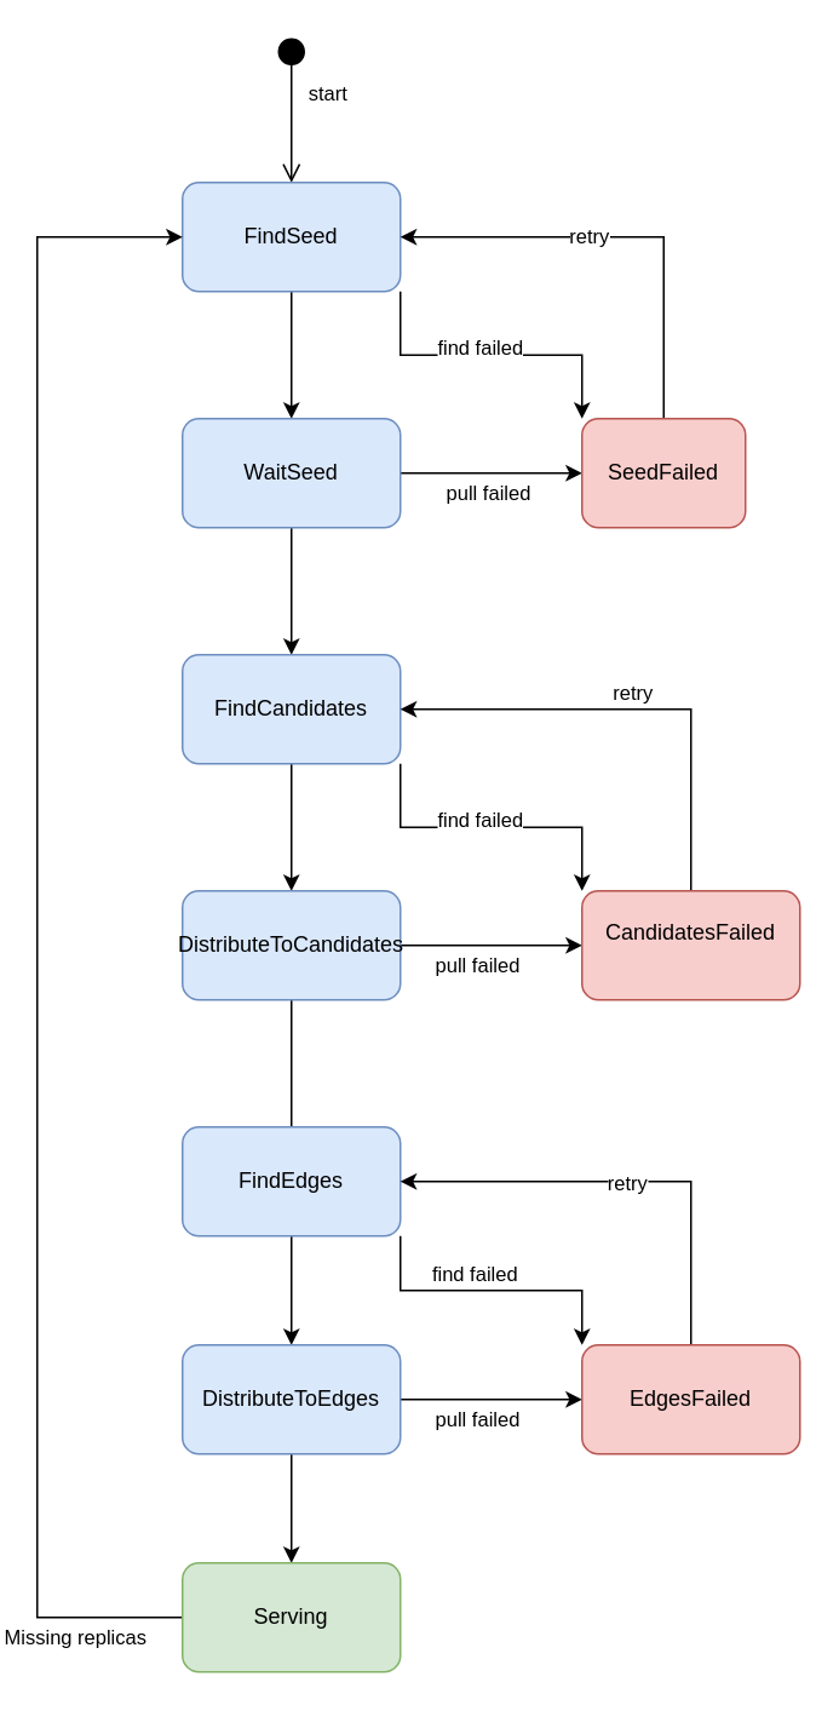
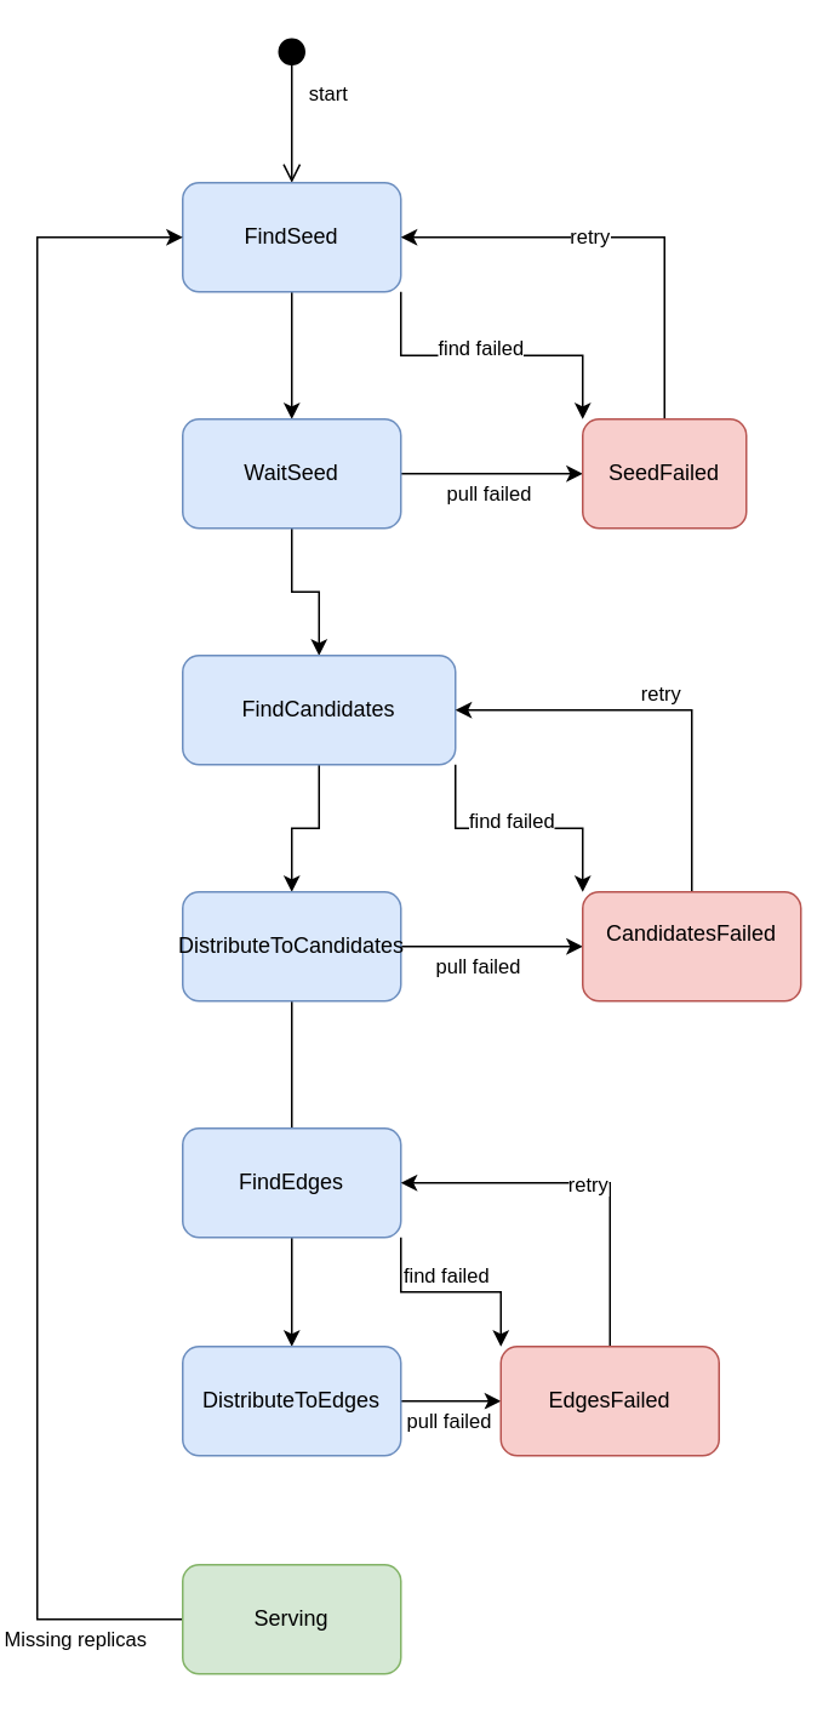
  <mxCell id="0" />
  <mxCell id="1" parent="0" />
  <mxCell id="2" value="start" style="html=1;verticalAlign=bottom;startArrow=circle;startFill=1;endArrow=open;startSize=6;endSize=8;edgeStyle=elbowEdgeStyle;elbow=vertical;curved=0;rounded=0;entryX=0.5;entryY=0;entryDx=0;entryDy=0;" edge="1" parent="1" target="6"><mxGeometry y="20" width="80" relative="1" as="geometry"><mxPoint x="160" y="20" as="sourcePoint" /><mxPoint x="160" y="110" as="targetPoint" /><mxPoint as="offset" /></mxGeometry></mxCell>
  <mxCell id="3" style="edgeStyle=orthogonalEdgeStyle;rounded=0;orthogonalLoop=1;jettySize=auto;html=1;exitX=0.5;exitY=1;exitDx=0;exitDy=0;" edge="1" parent="1" source="6" target="10"><mxGeometry relative="1" as="geometry" /></mxCell>
  <mxCell id="4" style="edgeStyle=orthogonalEdgeStyle;rounded=0;orthogonalLoop=1;jettySize=auto;html=1;exitX=1;exitY=1;exitDx=0;exitDy=0;entryX=0;entryY=0;entryDx=0;entryDy=0;" edge="1" parent="1" source="6" target="17"><mxGeometry relative="1" as="geometry" /></mxCell>
  <mxCell id="5" value="find failed" style="edgeLabel;html=1;align=center;verticalAlign=middle;resizable=0;points=[];" vertex="1" connectable="0" parent="4"><mxGeometry x="-0.2" y="1" relative="1" as="geometry"><mxPoint x="10" y="-4" as="offset" /></mxGeometry></mxCell>
  <mxCell id="6" value="FindSeed&lt;br style=&quot;border-color: var(--border-color);&quot;&gt;" style="rounded=1;whiteSpace=wrap;html=1;fillColor=#dae8fc;strokeColor=#6c8ebf;" vertex="1" parent="1"><mxGeometry x="100" y="100" width="120" height="60" as="geometry" /></mxCell>
  <mxCell id="7" style="edgeStyle=orthogonalEdgeStyle;rounded=0;orthogonalLoop=1;jettySize=auto;html=1;" edge="1" parent="1" source="10" target="17"><mxGeometry relative="1" as="geometry" /></mxCell>
  <mxCell id="8" value="pull failed&amp;nbsp;" style="edgeLabel;html=1;align=center;verticalAlign=middle;resizable=0;points=[];" vertex="1" connectable="0" parent="7"><mxGeometry x="-0.273" y="-1" relative="1" as="geometry"><mxPoint x="13" y="9" as="offset" /></mxGeometry></mxCell>
  <mxCell id="9" style="edgeStyle=orthogonalEdgeStyle;rounded=0;orthogonalLoop=1;jettySize=auto;html=1;exitX=0.5;exitY=1;exitDx=0;exitDy=0;" edge="1" parent="1" source="10" target="14"><mxGeometry relative="1" as="geometry" /></mxCell>
  <mxCell id="10" value="WaitSeed&lt;br style=&quot;border-color: var(--border-color);&quot;&gt;" style="rounded=1;whiteSpace=wrap;html=1;fillColor=#dae8fc;strokeColor=#6c8ebf;" vertex="1" parent="1"><mxGeometry x="100" y="230" width="120" height="60" as="geometry" /></mxCell>
  <mxCell id="11" style="edgeStyle=orthogonalEdgeStyle;rounded=0;orthogonalLoop=1;jettySize=auto;html=1;exitX=0.5;exitY=1;exitDx=0;exitDy=0;" edge="1" parent="1" source="14" target="21"><mxGeometry relative="1" as="geometry" /></mxCell>
  <mxCell id="12" style="edgeStyle=orthogonalEdgeStyle;rounded=0;orthogonalLoop=1;jettySize=auto;html=1;exitX=1;exitY=1;exitDx=0;exitDy=0;entryX=0;entryY=0;entryDx=0;entryDy=0;" edge="1" parent="1" source="14" target="35"><mxGeometry relative="1" as="geometry" /></mxCell>
  <mxCell id="13" value="find failed" style="edgeLabel;html=1;align=center;verticalAlign=middle;resizable=0;points=[];" vertex="1" connectable="0" parent="12"><mxGeometry x="-0.143" y="-2" relative="1" as="geometry"><mxPoint x="5" y="-7" as="offset" /></mxGeometry></mxCell>
- <mxCell id="14" value="FindCandidates&lt;br style=&quot;border-color: var(--border-color);&quot;&gt;" style="rounded=1;whiteSpace=wrap;html=1;fillColor=#dae8fc;strokeColor=#6c8ebf;" vertex="1" parent="1"><mxGeometry x="100" y="360" width="120" height="60" as="geometry" /></mxCell>
+ <mxCell id="14" value="FindCandidates&lt;br style=&quot;border-color: var(--border-color);&quot;&gt;" style="rounded=1;whiteSpace=wrap;html=1;fillColor=#dae8fc;strokeColor=#6c8ebf;" vertex="1" parent="1"><mxGeometry x="100" y="360" width="150" height="60" as="geometry" /></mxCell>
  <mxCell id="15" style="edgeStyle=orthogonalEdgeStyle;rounded=0;orthogonalLoop=1;jettySize=auto;html=1;exitX=0.5;exitY=0;exitDx=0;exitDy=0;entryX=1;entryY=0.5;entryDx=0;entryDy=0;" edge="1" parent="1" source="17" target="6"><mxGeometry relative="1" as="geometry" /></mxCell>
  <mxCell id="16" value="retry" style="edgeLabel;html=1;align=center;verticalAlign=middle;resizable=0;points=[];" vertex="1" connectable="0" parent="15"><mxGeometry x="0.157" y="-1" relative="1" as="geometry"><mxPoint as="offset" /></mxGeometry></mxCell>
  <mxCell id="17" value="SeedFailed&lt;br style=&quot;border-color: var(--border-color);&quot;&gt;" style="rounded=1;whiteSpace=wrap;html=1;fillColor=#f8cecc;strokeColor=#b85450;" vertex="1" parent="1"><mxGeometry x="320" y="230" width="90" height="60" as="geometry" /></mxCell>
  <mxCell id="18" style="edgeStyle=orthogonalEdgeStyle;rounded=0;orthogonalLoop=1;jettySize=auto;html=1;endArrow=none;" edge="1" parent="1" source="21" target="25"><mxGeometry relative="1" as="geometry" /></mxCell>
  <mxCell id="19" style="edgeStyle=orthogonalEdgeStyle;rounded=0;orthogonalLoop=1;jettySize=auto;html=1;exitX=1;exitY=0.5;exitDx=0;exitDy=0;entryX=0;entryY=0.5;entryDx=0;entryDy=0;" edge="1" parent="1" source="21" target="35"><mxGeometry relative="1" as="geometry" /></mxCell>
  <mxCell id="20" value="pull failed&amp;nbsp;" style="edgeLabel;html=1;align=center;verticalAlign=middle;resizable=0;points=[];" vertex="1" connectable="0" parent="19"><mxGeometry x="-0.22" y="-3" relative="1" as="geometry"><mxPoint x="4" y="7" as="offset" /></mxGeometry></mxCell>
  <mxCell id="21" value="DistributeToCandidates&lt;br style=&quot;border-color: var(--border-color);&quot;&gt;" style="rounded=1;whiteSpace=wrap;html=1;fillColor=#dae8fc;strokeColor=#6c8ebf;" vertex="1" parent="1"><mxGeometry x="100" y="490" width="120" height="60" as="geometry" /></mxCell>
  <mxCell id="22" style="edgeStyle=orthogonalEdgeStyle;rounded=0;orthogonalLoop=1;jettySize=auto;html=1;exitX=0.5;exitY=1;exitDx=0;exitDy=0;" edge="1" parent="1" source="25" target="29"><mxGeometry relative="1" as="geometry" /></mxCell>
  <mxCell id="23" style="edgeStyle=orthogonalEdgeStyle;rounded=0;orthogonalLoop=1;jettySize=auto;html=1;exitX=1;exitY=1;exitDx=0;exitDy=0;entryX=0;entryY=0;entryDx=0;entryDy=0;" edge="1" parent="1" source="25" target="32"><mxGeometry relative="1" as="geometry" /></mxCell>
  <mxCell id="24" value="find failed" style="edgeLabel;html=1;align=center;verticalAlign=middle;resizable=0;points=[];" vertex="1" connectable="0" parent="23"><mxGeometry x="-0.277" y="1" relative="1" as="geometry"><mxPoint x="12" y="-9" as="offset" /></mxGeometry></mxCell>
  <mxCell id="25" value="FindEdges" style="rounded=1;whiteSpace=wrap;html=1;fillColor=#dae8fc;strokeColor=#6c8ebf;" vertex="1" parent="1"><mxGeometry x="100" y="620" width="120" height="60" as="geometry" /></mxCell>
- <mxCell id="26" style="edgeStyle=orthogonalEdgeStyle;rounded=0;orthogonalLoop=1;jettySize=auto;html=1;exitX=0.5;exitY=1;exitDx=0;exitDy=0;entryX=0.5;entryY=0;entryDx=0;entryDy=0;" edge="1" parent="1" source="29" target="38"><mxGeometry relative="1" as="geometry" /></mxCell>
  <mxCell id="27" style="edgeStyle=orthogonalEdgeStyle;rounded=0;orthogonalLoop=1;jettySize=auto;html=1;" edge="1" parent="1" source="29" target="32"><mxGeometry relative="1" as="geometry" /></mxCell>
  <mxCell id="28" value="pull failed&amp;nbsp;" style="edgeLabel;html=1;align=center;verticalAlign=middle;resizable=0;points=[];" vertex="1" connectable="0" parent="27"><mxGeometry x="-0.3" relative="1" as="geometry"><mxPoint x="8" y="10" as="offset" /></mxGeometry></mxCell>
  <mxCell id="29" value="DistributeToEdges" style="rounded=1;whiteSpace=wrap;html=1;fillColor=#dae8fc;strokeColor=#6c8ebf;" vertex="1" parent="1"><mxGeometry x="100" y="740" width="120" height="60" as="geometry" /></mxCell>
  <mxCell id="30" style="edgeStyle=orthogonalEdgeStyle;rounded=0;orthogonalLoop=1;jettySize=auto;html=1;exitX=0.5;exitY=0;exitDx=0;exitDy=0;entryX=1;entryY=0.5;entryDx=0;entryDy=0;" edge="1" parent="1" source="32" target="25"><mxGeometry relative="1" as="geometry" /></mxCell>
  <mxCell id="31" value="retry" style="edgeLabel;html=1;align=center;verticalAlign=middle;resizable=0;points=[];" vertex="1" connectable="0" parent="30"><mxGeometry x="0.009" relative="1" as="geometry"><mxPoint as="offset" /></mxGeometry></mxCell>
- <mxCell id="32" value="EdgesFailed" style="rounded=1;whiteSpace=wrap;html=1;fillColor=#f8cecc;strokeColor=#b85450;" vertex="1" parent="1"><mxGeometry x="320" y="740" width="120" height="60" as="geometry" /></mxCell>
+ <mxCell id="32" value="EdgesFailed" style="rounded=1;whiteSpace=wrap;html=1;fillColor=#f8cecc;strokeColor=#b85450;" vertex="1" parent="1"><mxGeometry x="275" y="740" width="120" height="60" as="geometry" /></mxCell>
  <mxCell id="33" style="edgeStyle=orthogonalEdgeStyle;rounded=0;orthogonalLoop=1;jettySize=auto;html=1;exitX=0.5;exitY=0;exitDx=0;exitDy=0;entryX=1;entryY=0.5;entryDx=0;entryDy=0;" edge="1" parent="1" source="35" target="14"><mxGeometry relative="1" as="geometry" /></mxCell>
  <mxCell id="34" value="retry" style="edgeLabel;html=1;align=center;verticalAlign=middle;resizable=0;points=[];" vertex="1" connectable="0" parent="33"><mxGeometry x="0.026" y="-1" relative="1" as="geometry"><mxPoint y="-9" as="offset" /></mxGeometry></mxCell>
  <mxCell id="35" value="CandidatesFailed&lt;br&gt;&lt;div style=&quot;border-color: var(--border-color);&quot;&gt;&lt;br style=&quot;border-color: var(--border-color);&quot;&gt;&lt;/div&gt;" style="rounded=1;whiteSpace=wrap;html=1;fillColor=#f8cecc;strokeColor=#b85450;" vertex="1" parent="1"><mxGeometry x="320" y="490" width="120" height="60" as="geometry" /></mxCell>
  <mxCell id="36" style="edgeStyle=orthogonalEdgeStyle;rounded=0;orthogonalLoop=1;jettySize=auto;html=1;exitX=0;exitY=0.5;exitDx=0;exitDy=0;entryX=0;entryY=0.5;entryDx=0;entryDy=0;" edge="1" parent="1" source="38" target="6"><mxGeometry relative="1" as="geometry"><Array as="points"><mxPoint x="20" y="890" /><mxPoint x="20" y="130" /></Array></mxGeometry></mxCell>
  <mxCell id="37" value="Missing replicas" style="edgeLabel;html=1;align=center;verticalAlign=middle;resizable=0;points=[];" vertex="1" connectable="0" parent="36"><mxGeometry x="-0.889" y="-1" relative="1" as="geometry"><mxPoint x="-9" y="11" as="offset" /></mxGeometry></mxCell>
  <mxCell id="38" value="Serving" style="rounded=1;whiteSpace=wrap;html=1;fillColor=#d5e8d4;strokeColor=#82b366;" vertex="1" parent="1"><mxGeometry x="100" y="860" width="120" height="60" as="geometry" /></mxCell>
